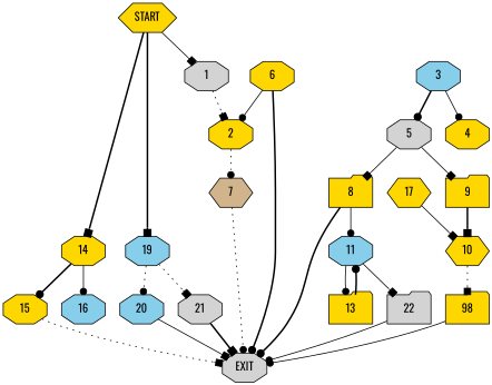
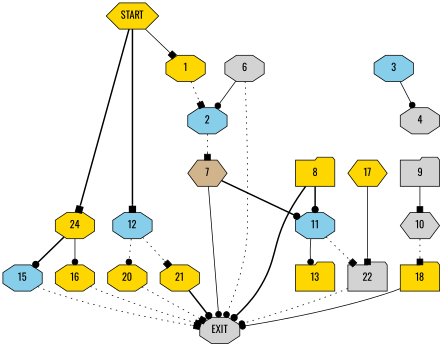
  digraph {
    fontname=Oswald
    node [fillcolor=gold fontname=Oswald shape=octagon style=filled]
    edge [arrowhead=box fontname=Oswald style=solid]
    n1 [label=START shape=hexagon]
-   1 [fillcolor=lightgrey]
-   14
-   19 [fillcolor=skyblue]
-   2
-   15
-   16 [fillcolor=skyblue]
-   20 [fillcolor=skyblue]
-   21 [fillcolor=lightgrey]
+   1
+   14 [label=24]
+   19 [fillcolor=skyblue label=12]
+   2 [fillcolor=skyblue]
+   15 [fillcolor=skyblue]
+   16
+   20
+   21
    n10 [fillcolor=lightgrey label=EXIT]
    7 [fillcolor=tan shape=hexagon]
    3 [fillcolor=skyblue]
-   4
-   5 [fillcolor=lightgrey]
-   6
+   4 [fillcolor=lightgrey]
+   6 [fillcolor=lightgrey]
    8 [shape=folder]
-   9 [shape=folder]
+   9 [fillcolor=lightgrey shape=folder]
    11 [fillcolor=skyblue]
-   10 [shape=hexagon]
+   10 [fillcolor=lightgrey shape=hexagon]
    n20 [fillcolor=lightgrey label=22 shape=folder]
    13 [shape=folder]
-   18 [shape=folder label=98]
+   18 [shape=folder]
    17 [shape=hexagon]
    n1 -> 1
    n1 -> 14 [style=bold]
    n1 -> 19 [style=bold]
    1 -> 2 [style=dotted]
    14 -> 15 [arrowhead=dot style=bold]
    14 -> 16 [arrowhead=dot]
    19 -> 20 [arrowhead=dot style=dotted]
    19 -> 21 [style=dotted]
-   2 -> 7 [arrowhead=dot style=dotted]
+   2 -> 7 [style=dotted]
    15 -> n10 [style=dotted]
-   20 -> n10
-   21 -> n10 [style=bold]
-   7 -> n10 [arrowhead=dot style=dotted]
+   16 -> n10 [style=dotted]
+   20 -> n10 [style=dotted]
+   21 -> n10 [arrowhead=dot style=bold]
+   7 -> n10 [arrowhead=dot]
    3 -> 4 [arrowhead=dot]
-   3 -> 5 [arrowhead=dot style=bold]
-   5 -> 8
-   5 -> 9
    6 -> 2 [arrowhead=dot]
-   6 -> n10 [arrowhead=dot style=bold]
+   6 -> n10 [arrowhead=dot style=dotted]
    8 -> n10 [arrowhead=dot style=bold]
-   8 -> 11 [arrowhead=dot]
-   9 -> 10 [style=bold]
-   11 -> n20
+   8 -> 11 [arrowhead=dot style=bold]
+   9 -> 10
+   11 -> n20 [style=dotted]
    11 -> 13 [arrowhead=dot]
    10 -> 18 [style=dotted]
-   n20 -> n10 [arrowhead=dot]
-   13 -> 11 [arrowhead=dot style=bold]
+   n20 -> n10 [arrowhead=dot style=dotted]
+   7 -> 11 [arrowhead=dot style=bold]
    18 -> n10 [arrowhead=dot]
-   17 -> 10
+   17 -> n20
  }
